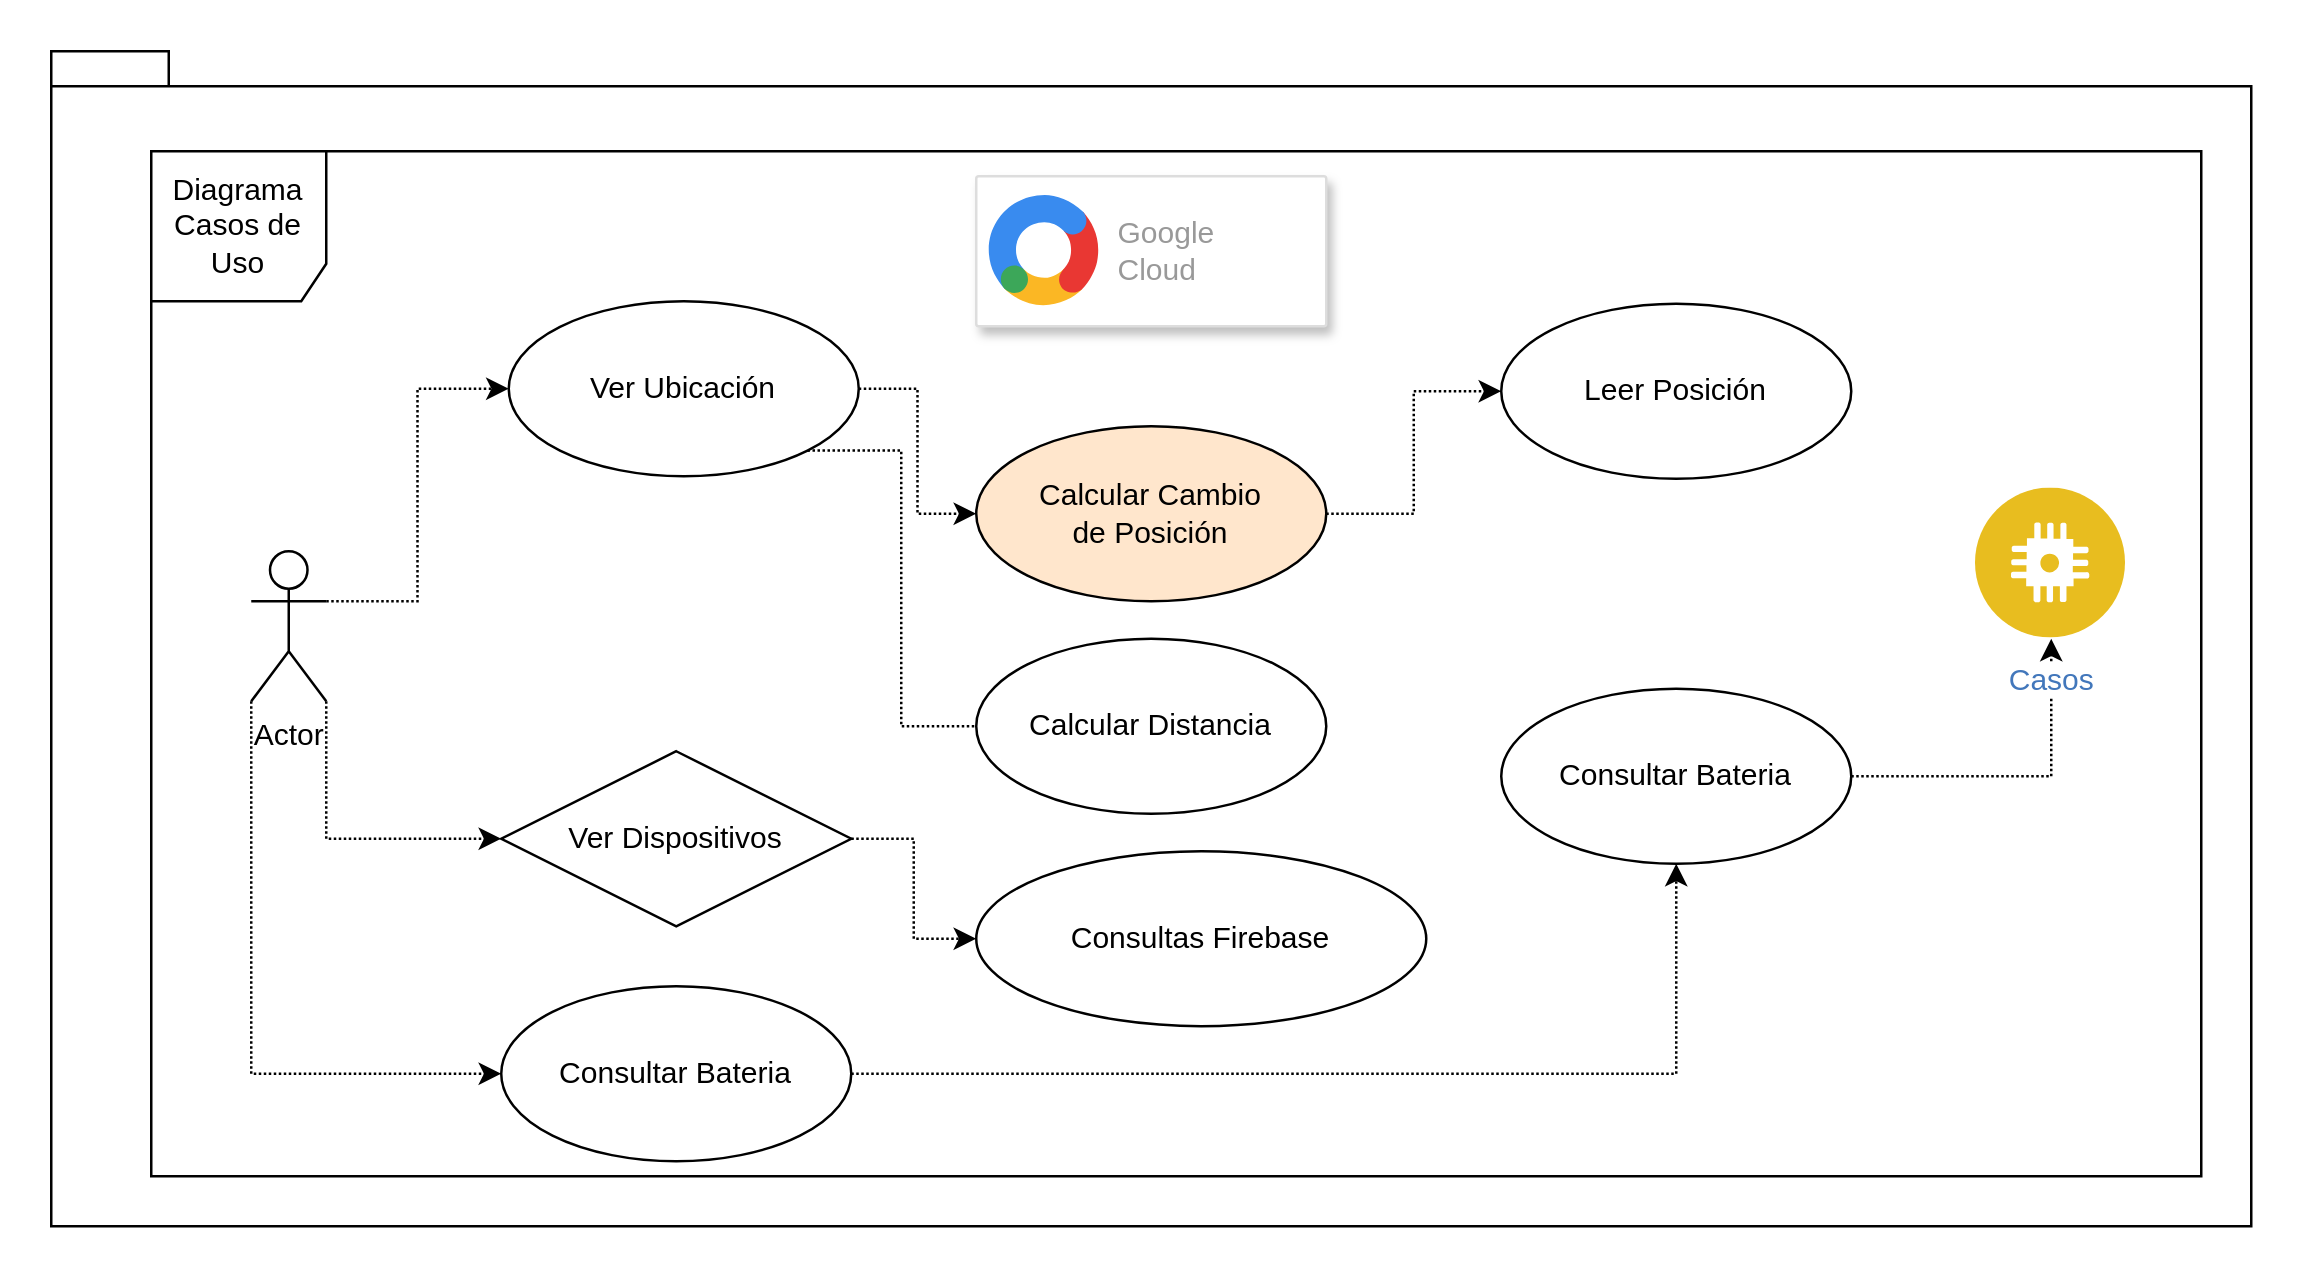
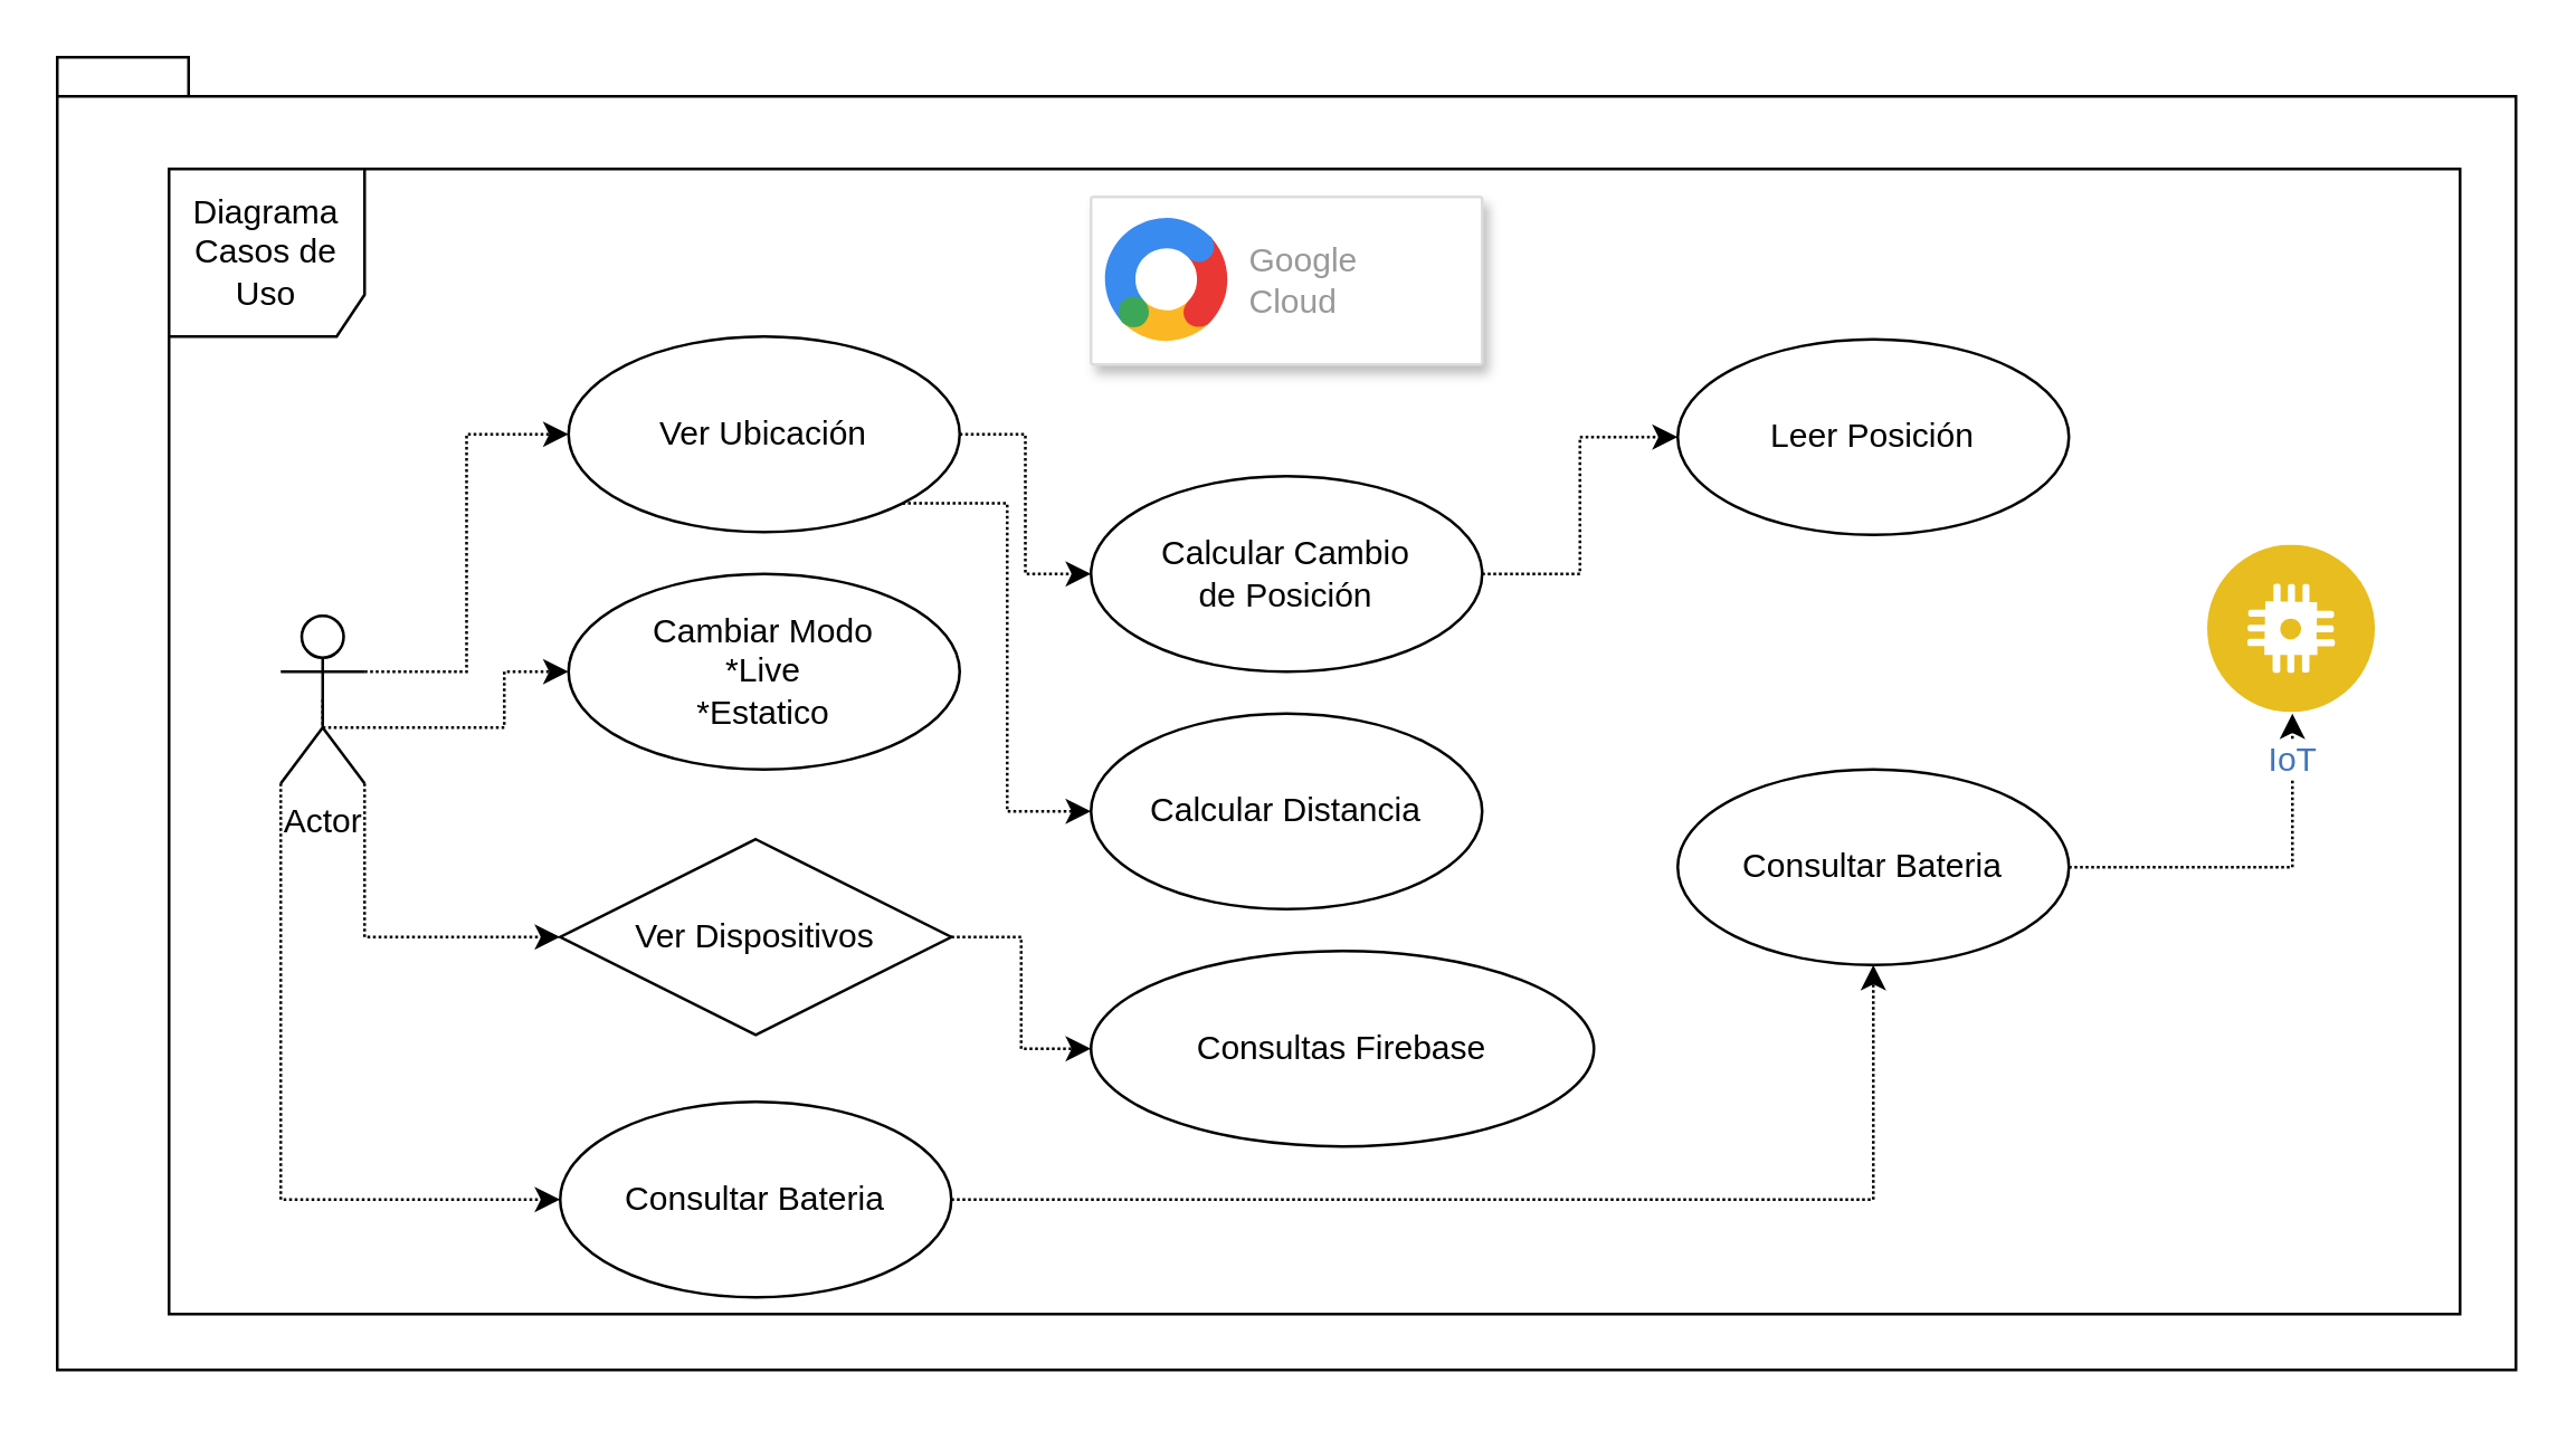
  <mxCell id="0" />
  <mxCell id="1" parent="0" />
  <mxCell id="2" value="" style="shape=folder;fontStyle=1;spacingTop=10;tabWidth=40;tabHeight=14;tabPosition=left;html=1;" vertex="1" parent="1"><mxGeometry x="20" y="20" width="880" height="470" as="geometry" /></mxCell>
  <mxCell id="3" value="Diagrama Casos de Uso" style="shape=umlFrame;whiteSpace=wrap;html=1;width=70;height=60;" vertex="1" parent="1"><mxGeometry x="60" y="60" width="820" height="410" as="geometry" /></mxCell>
  <mxCell id="4" style="edgeStyle=orthogonalEdgeStyle;rounded=0;orthogonalLoop=1;jettySize=auto;html=1;exitX=1;exitY=0.333;exitDx=0;exitDy=0;exitPerimeter=0;entryX=0;entryY=0.5;entryDx=0;entryDy=0;dashed=1;dashPattern=1 1;" edge="1" parent="1" source="8" target="11"><mxGeometry relative="1" as="geometry" /></mxCell>
+ <mxCell id="5" style="edgeStyle=orthogonalEdgeStyle;rounded=0;orthogonalLoop=1;jettySize=auto;html=1;exitX=0.5;exitY=0.5;exitDx=0;exitDy=0;exitPerimeter=0;entryX=0;entryY=0.5;entryDx=0;entryDy=0;dashed=1;dashPattern=1 1;" edge="1" parent="1" source="8" target="12"><mxGeometry relative="1" as="geometry"><Array as="points"><mxPoint x="115" y="260" /><mxPoint x="180" y="260" /><mxPoint x="180" y="240" /></Array></mxGeometry></mxCell>
  <mxCell id="6" style="edgeStyle=orthogonalEdgeStyle;rounded=0;orthogonalLoop=1;jettySize=auto;html=1;exitX=1;exitY=1;exitDx=0;exitDy=0;exitPerimeter=0;entryX=0;entryY=0.5;entryDx=0;entryDy=0;dashed=1;dashPattern=1 1;" edge="1" parent="1" source="8" target="17"><mxGeometry relative="1" as="geometry" /></mxCell>
  <mxCell id="7" style="edgeStyle=orthogonalEdgeStyle;rounded=0;orthogonalLoop=1;jettySize=auto;html=1;exitX=0;exitY=1;exitDx=0;exitDy=0;exitPerimeter=0;entryX=0;entryY=0.5;entryDx=0;entryDy=0;dashed=1;dashPattern=1 1;" edge="1" parent="1" source="8" target="25"><mxGeometry relative="1" as="geometry" /></mxCell>
  <mxCell id="8" value="Actor" style="shape=umlActor;verticalLabelPosition=bottom;labelBackgroundColor=#ffffff;verticalAlign=top;html=1;" vertex="1" parent="1"><mxGeometry x="100" y="220" width="30" height="60" as="geometry" /></mxCell>
  <mxCell id="9" style="edgeStyle=orthogonalEdgeStyle;rounded=0;orthogonalLoop=1;jettySize=auto;html=1;exitX=1;exitY=0.5;exitDx=0;exitDy=0;entryX=0;entryY=0.5;entryDx=0;entryDy=0;dashed=1;dashPattern=1 1;" edge="1" parent="1" source="11" target="14"><mxGeometry relative="1" as="geometry" /></mxCell>
- <mxCell id="10" style="edgeStyle=orthogonalEdgeStyle;rounded=0;orthogonalLoop=1;jettySize=auto;html=1;exitX=1;exitY=1;exitDx=0;exitDy=0;entryX=0;entryY=0.5;entryDx=0;entryDy=0;dashed=1;dashPattern=1 1;endArrow=none;" edge="1" parent="1" source="11" target="15"><mxGeometry relative="1" as="geometry"><Array as="points"><mxPoint x="360" y="180" /><mxPoint x="360" y="290" /></Array></mxGeometry></mxCell>
+ <mxCell id="10" style="edgeStyle=orthogonalEdgeStyle;rounded=0;orthogonalLoop=1;jettySize=auto;html=1;exitX=1;exitY=1;exitDx=0;exitDy=0;entryX=0;entryY=0.5;entryDx=0;entryDy=0;dashed=1;dashPattern=1 1;" edge="1" parent="1" source="11" target="15"><mxGeometry relative="1" as="geometry"><Array as="points"><mxPoint x="360" y="180" /><mxPoint x="360" y="290" /></Array></mxGeometry></mxCell>
  <mxCell id="11" value="Ver Ubicación" style="ellipse;whiteSpace=wrap;html=1;" vertex="1" parent="1"><mxGeometry x="203" y="120" width="140" height="70" as="geometry" /></mxCell>
+ <mxCell id="12" value="&lt;div&gt;Cambiar Modo &lt;br&gt;&lt;/div&gt;&lt;div&gt;*Live&lt;/div&gt;&lt;div&gt;*Estatico&lt;br&gt;&lt;/div&gt;" style="ellipse;whiteSpace=wrap;html=1;" vertex="1" parent="1"><mxGeometry x="203" y="205" width="140" height="70" as="geometry" /></mxCell>
  <mxCell id="13" style="edgeStyle=orthogonalEdgeStyle;rounded=0;orthogonalLoop=1;jettySize=auto;html=1;exitX=1;exitY=0.5;exitDx=0;exitDy=0;dashed=1;dashPattern=1 1;" edge="1" parent="1" source="14" target="18"><mxGeometry relative="1" as="geometry" /></mxCell>
- <mxCell id="14" value="&lt;div&gt;Calcular Cambio &lt;br&gt;&lt;/div&gt;&lt;div&gt;de Posición &lt;br&gt;&lt;/div&gt;" style="ellipse;whiteSpace=wrap;html=1;fillColor=#ffe6cc;" vertex="1" parent="1"><mxGeometry x="390" y="170" width="140" height="70" as="geometry" /></mxCell>
+ <mxCell id="14" value="&lt;div&gt;Calcular Cambio &lt;br&gt;&lt;/div&gt;&lt;div&gt;de Posición &lt;br&gt;&lt;/div&gt;" style="ellipse;whiteSpace=wrap;html=1;" vertex="1" parent="1"><mxGeometry x="390" y="170" width="140" height="70" as="geometry" /></mxCell>
  <mxCell id="15" value="&lt;div&gt;Calcular Distancia&lt;br&gt;&lt;/div&gt;" style="ellipse;whiteSpace=wrap;html=1;" vertex="1" parent="1"><mxGeometry x="390" y="255" width="140" height="70" as="geometry" /></mxCell>
  <mxCell id="16" style="edgeStyle=orthogonalEdgeStyle;rounded=0;orthogonalLoop=1;jettySize=auto;html=1;exitX=1;exitY=0.5;exitDx=0;exitDy=0;entryX=0;entryY=0.5;entryDx=0;entryDy=0;dashed=1;dashPattern=1 1;" edge="1" parent="1" source="17" target="26"><mxGeometry relative="1" as="geometry" /></mxCell>
  <mxCell id="17" value="Ver Dispositivos" style="rhombus;whiteSpace=wrap;html=1;" vertex="1" parent="1"><mxGeometry x="200" y="300" width="140" height="70" as="geometry" /></mxCell>
  <mxCell id="18" value="Leer Posición " style="ellipse;whiteSpace=wrap;html=1;" vertex="1" parent="1"><mxGeometry x="600" y="121" width="140" height="70" as="geometry" /></mxCell>
  <mxCell id="19" style="edgeStyle=orthogonalEdgeStyle;rounded=0;orthogonalLoop=1;jettySize=auto;html=1;exitX=1;exitY=0.5;exitDx=0;exitDy=0;entryX=0.5;entryY=1;entryDx=0;entryDy=0;dashed=1;dashPattern=1 1;" edge="1" parent="1" source="20" target="21"><mxGeometry relative="1" as="geometry" /></mxCell>
  <mxCell id="20" value="Consultar Bateria" style="ellipse;whiteSpace=wrap;html=1;" vertex="1" parent="1"><mxGeometry x="600" y="275" width="140" height="70" as="geometry" /></mxCell>
- <mxCell id="21" value="Casos" style="aspect=fixed;perimeter=ellipsePerimeter;html=1;align=center;shadow=0;dashed=0;fontColor=#4277BB;labelBackgroundColor=#ffffff;fontSize=12;spacingTop=3;image;image=img/lib/ibm/applications/iot_application.svg;" vertex="1" parent="1"><mxGeometry x="790" y="195" width="60" height="60" as="geometry" /></mxCell>
+ <mxCell id="21" value="IoT" style="aspect=fixed;perimeter=ellipsePerimeter;html=1;align=center;shadow=0;dashed=0;fontColor=#4277BB;labelBackgroundColor=#ffffff;fontSize=12;spacingTop=3;image;image=img/lib/ibm/applications/iot_application.svg;" vertex="1" parent="1"><mxGeometry x="790" y="195" width="60" height="60" as="geometry" /></mxCell>
  <mxCell id="22" value="" style="strokeColor=#dddddd;shadow=1;strokeWidth=1;rounded=1;absoluteArcSize=1;arcSize=2;" vertex="1" parent="1"><mxGeometry x="390" y="70" width="140" height="60" as="geometry" /></mxCell>
  <mxCell id="23" value="Google&lt;br&gt;Cloud" style="dashed=0;connectable=0;html=1;fillColor=#5184F3;strokeColor=none;shape=mxgraph.gcp2.google_analytics_360;part=1;labelPosition=right;verticalLabelPosition=middle;align=left;verticalAlign=middle;spacingLeft=5;fontColor=#999999;fontSize=12;" vertex="1" parent="22"><mxGeometry width="45" height="44.1" relative="1" as="geometry"><mxPoint x="5" y="7.45" as="offset" /></mxGeometry></mxCell>
  <mxCell id="24" style="edgeStyle=orthogonalEdgeStyle;rounded=0;orthogonalLoop=1;jettySize=auto;html=1;exitX=1;exitY=0.5;exitDx=0;exitDy=0;entryX=0.5;entryY=1;entryDx=0;entryDy=0;dashed=1;dashPattern=1 1;" edge="1" parent="1" source="25" target="20"><mxGeometry relative="1" as="geometry" /></mxCell>
  <mxCell id="25" value="Consultar Bateria" style="ellipse;whiteSpace=wrap;html=1;" vertex="1" parent="1"><mxGeometry x="200" y="394" width="140" height="70" as="geometry" /></mxCell>
  <mxCell id="26" value="Consultas Firebase" style="ellipse;whiteSpace=wrap;html=1;" vertex="1" parent="1"><mxGeometry x="390" y="340" width="180" height="70" as="geometry" /></mxCell>
